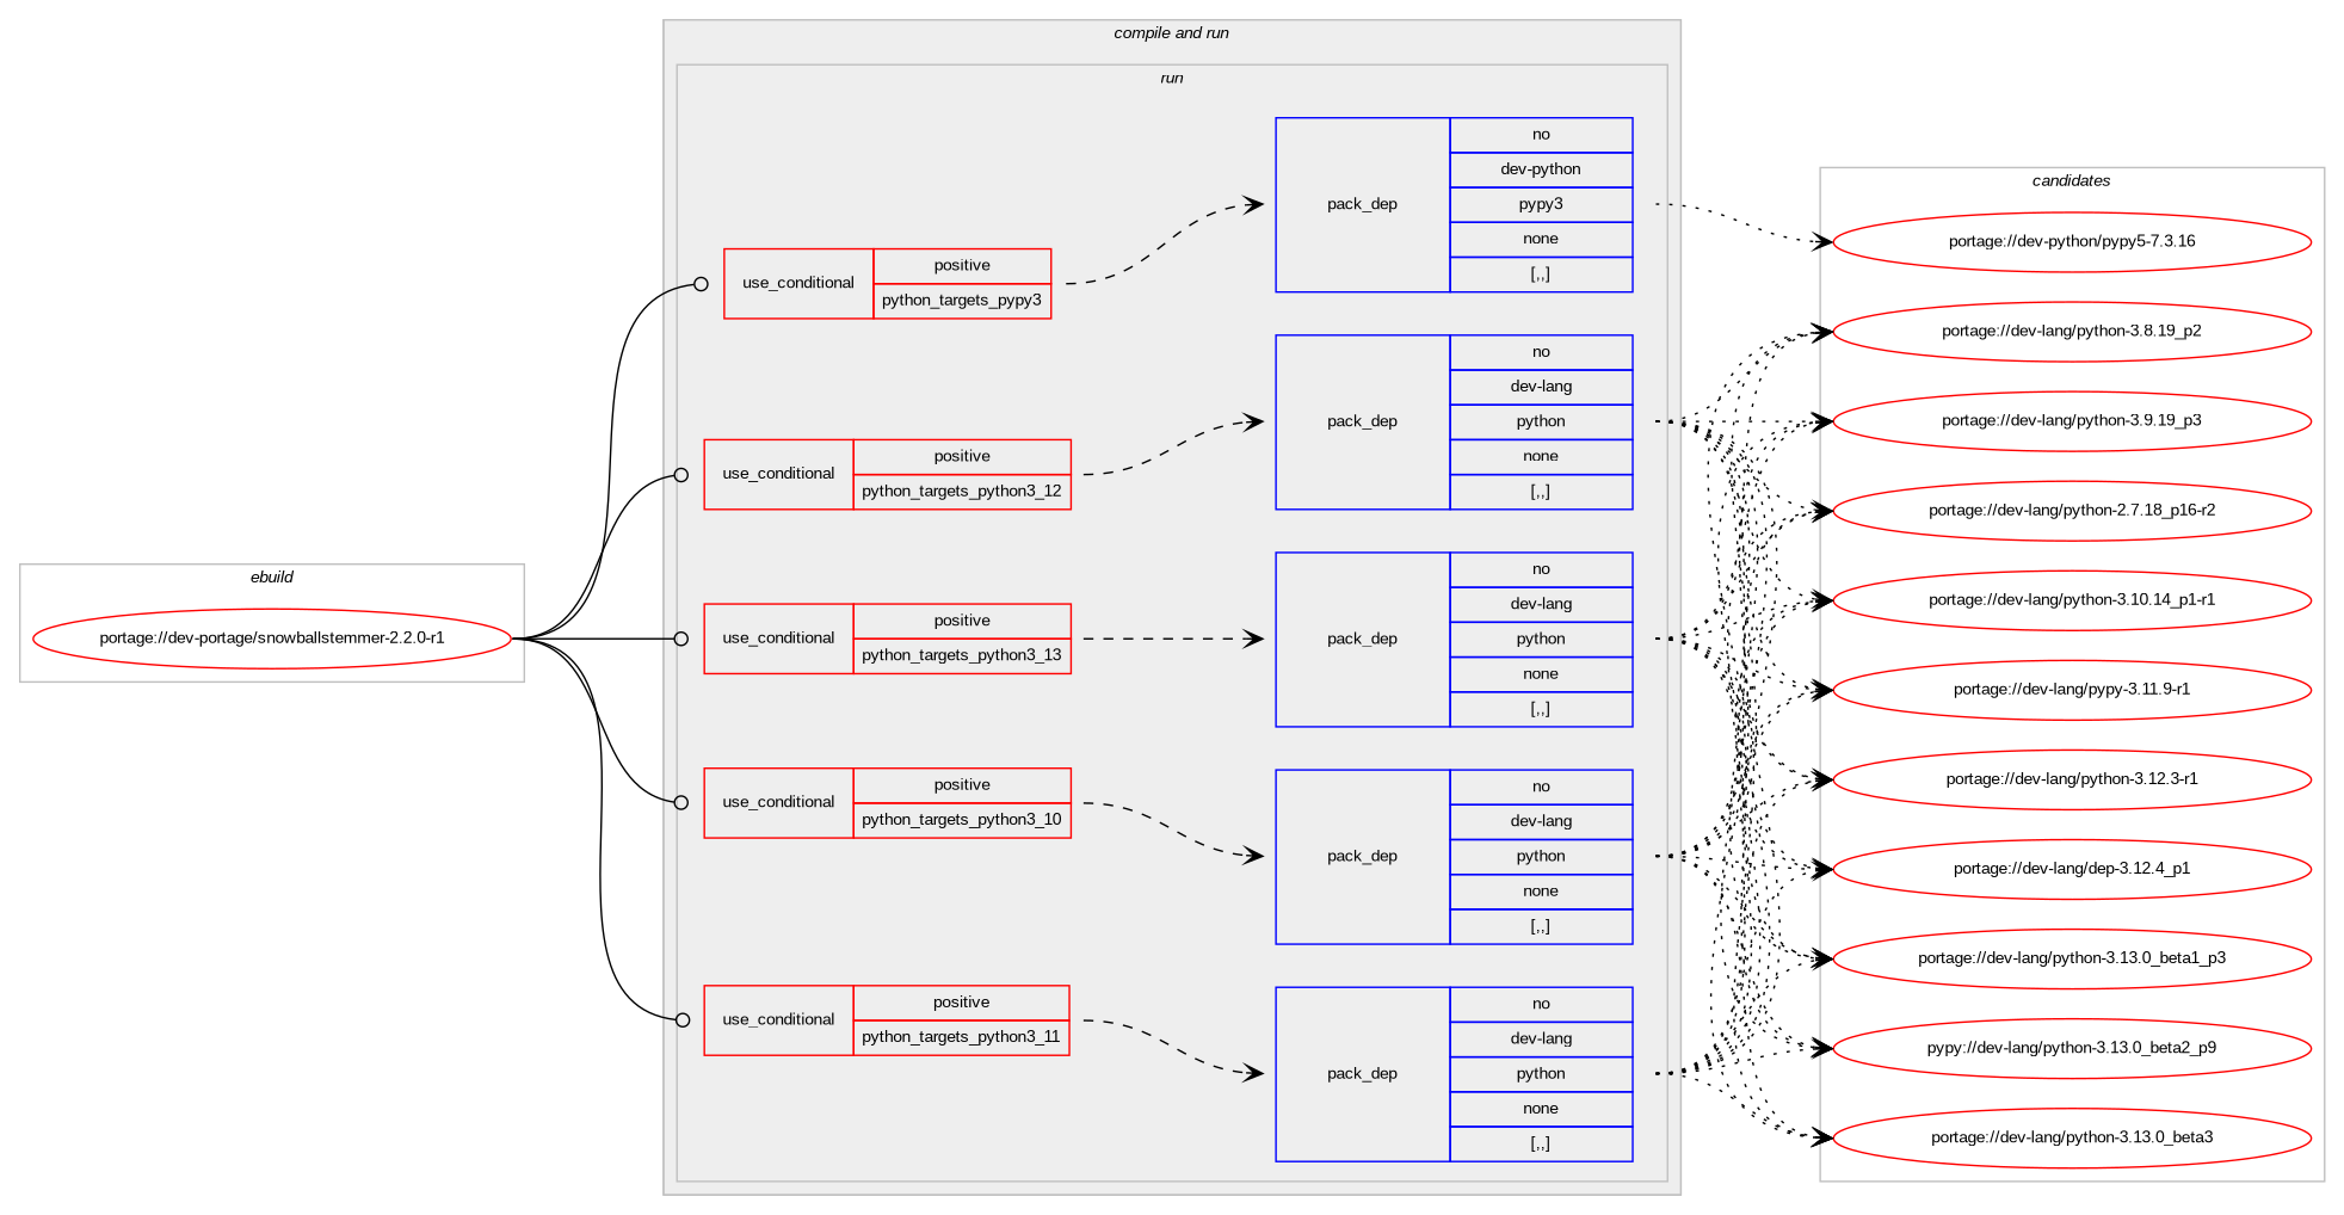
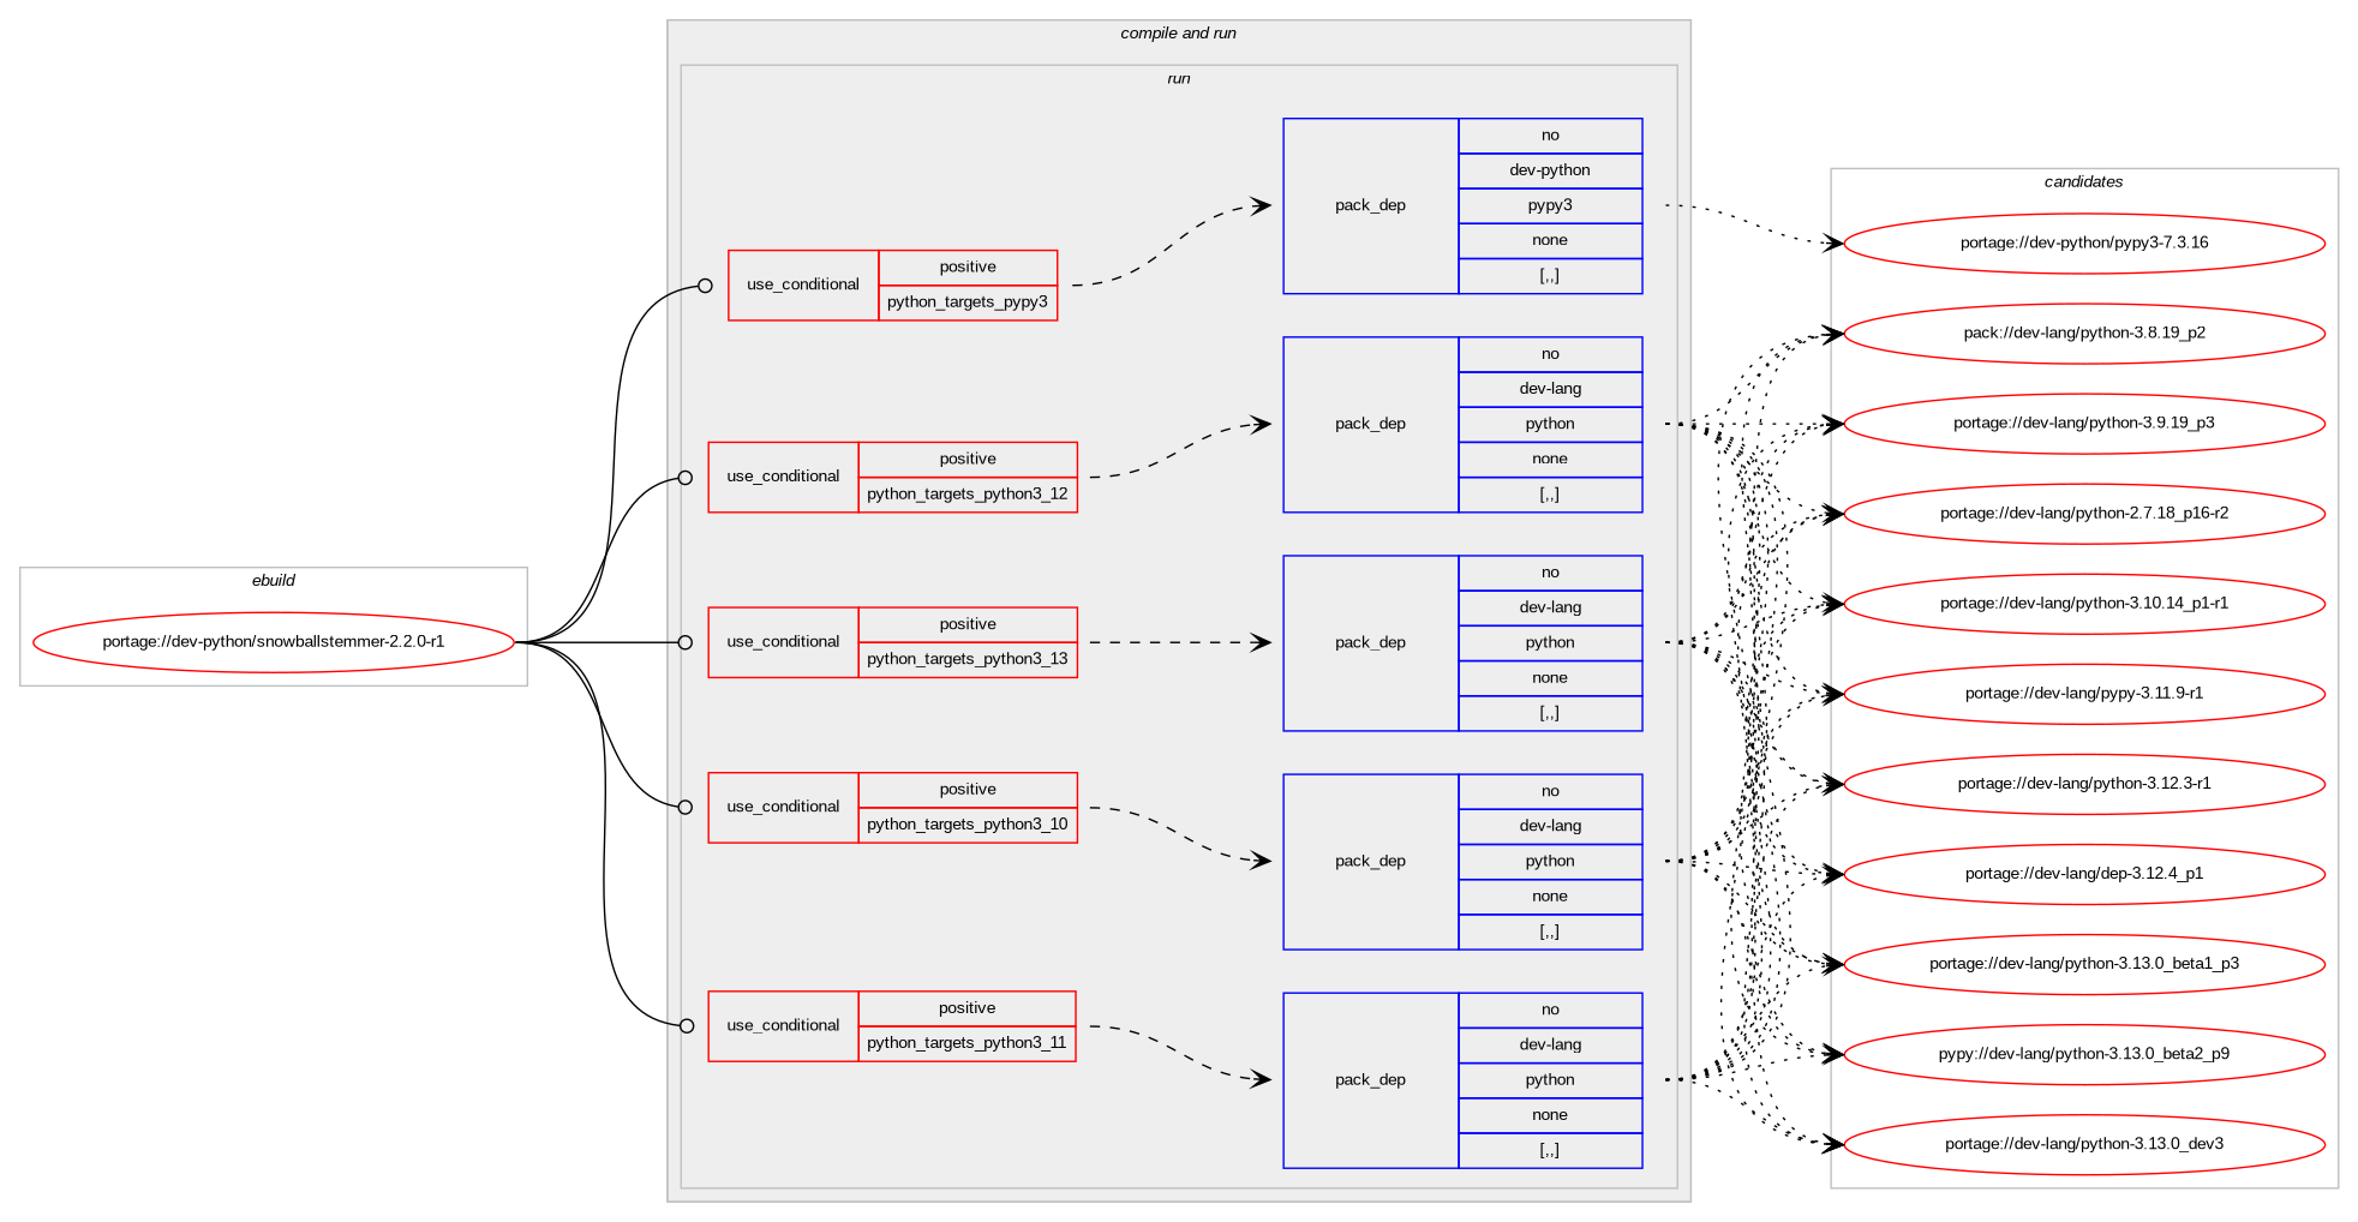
  digraph {
    compound=true
    concentrate=true
    fontname="Liberation Sans"
    fontsize=10
    newrank=true
    rankdir=LR
    ranksep=1.5
    node [color=red fontname="Liberation Sans" fontsize=10]
    edge [arrowhead=vee fontname="Liberation Sans" headport=w style=dotted tailport=e weight=100]
-   n1 [label="portage://dev-portage/snowballstemmer-2.2.0-r1" width=4]
+   n1 [label="portage://dev-python/snowballstemmer-2.2.0-r1" width=4]
    n2 [color=blue label=<<TABLE BORDER="0" CELLBORDER="1" CELLSPACING="0" CELLPADDING="4" WIDTH="220"><TR><TD ROWSPAN="6" CELLPADDING="30">pack_dep</TD></TR><TR><TD WIDTH="110">no</TD></TR><TR><TD>dev-python</TD></TR><TR><TD>pypy3</TD></TR><TR><TD>none</TD></TR><TR><TD>[,,]</TD></TR></TABLE>> shape=none]
    n3 [label=<<TABLE BORDER="0" CELLBORDER="1" CELLSPACING="0" CELLPADDING="4"><TR><TD ROWSPAN="3" CELLPADDING="10">use_conditional</TD></TR><TR><TD>positive</TD></TR><TR><TD>python_targets_pypy3</TD></TR></TABLE>> shape=none]
    n4 [color=blue label=<<TABLE BORDER="0" CELLBORDER="1" CELLSPACING="0" CELLPADDING="4" WIDTH="220"><TR><TD ROWSPAN="6" CELLPADDING="30">pack_dep</TD></TR><TR><TD WIDTH="110">no</TD></TR><TR><TD>dev-lang</TD></TR><TR><TD>python</TD></TR><TR><TD>none</TD></TR><TR><TD>[,,]</TD></TR></TABLE>> shape=none]
    n5 [label=<<TABLE BORDER="0" CELLBORDER="1" CELLSPACING="0" CELLPADDING="4"><TR><TD ROWSPAN="3" CELLPADDING="10">use_conditional</TD></TR><TR><TD>positive</TD></TR><TR><TD>python_targets_python3_10</TD></TR></TABLE>> shape=none]
    n6 [color=blue label=<<TABLE BORDER="0" CELLBORDER="1" CELLSPACING="0" CELLPADDING="4" WIDTH="220"><TR><TD ROWSPAN="6" CELLPADDING="30">pack_dep</TD></TR><TR><TD WIDTH="110">no</TD></TR><TR><TD>dev-lang</TD></TR><TR><TD>python</TD></TR><TR><TD>none</TD></TR><TR><TD>[,,]</TD></TR></TABLE>> shape=none]
    n7 [label=<<TABLE BORDER="0" CELLBORDER="1" CELLSPACING="0" CELLPADDING="4"><TR><TD ROWSPAN="3" CELLPADDING="10">use_conditional</TD></TR><TR><TD>positive</TD></TR><TR><TD>python_targets_python3_11</TD></TR></TABLE>> shape=none]
    n8 [color=blue label=<<TABLE BORDER="0" CELLBORDER="1" CELLSPACING="0" CELLPADDING="4" WIDTH="220"><TR><TD ROWSPAN="6" CELLPADDING="30">pack_dep</TD></TR><TR><TD WIDTH="110">no</TD></TR><TR><TD>dev-lang</TD></TR><TR><TD>python</TD></TR><TR><TD>none</TD></TR><TR><TD>[,,]</TD></TR></TABLE>> shape=none]
    n9 [label=<<TABLE BORDER="0" CELLBORDER="1" CELLSPACING="0" CELLPADDING="4"><TR><TD ROWSPAN="3" CELLPADDING="10">use_conditional</TD></TR><TR><TD>positive</TD></TR><TR><TD>python_targets_python3_12</TD></TR></TABLE>> shape=none]
    n10 [color=blue label=<<TABLE BORDER="0" CELLBORDER="1" CELLSPACING="0" CELLPADDING="4" WIDTH="220"><TR><TD ROWSPAN="6" CELLPADDING="30">pack_dep</TD></TR><TR><TD WIDTH="110">no</TD></TR><TR><TD>dev-lang</TD></TR><TR><TD>python</TD></TR><TR><TD>none</TD></TR><TR><TD>[,,]</TD></TR></TABLE>> shape=none]
    n11 [label=<<TABLE BORDER="0" CELLBORDER="1" CELLSPACING="0" CELLPADDING="4"><TR><TD ROWSPAN="3" CELLPADDING="10">use_conditional</TD></TR><TR><TD>positive</TD></TR><TR><TD>python_targets_python3_13</TD></TR></TABLE>> shape=none]
-   n12 [label="portage://dev-python/pypy5-7.3.16" width=4]
+   n12 [label="portage://dev-python/pypy3-7.3.16" width=4]
    n13 [label="portage://dev-lang/python-2.7.18_p16-r2" width=4]
    n14 [label="portage://dev-lang/python-3.10.14_p1-r1" width=4]
    n15 [label="portage://dev-lang/pypy-3.11.9-r1" width=4]
    n16 [label="portage://dev-lang/python-3.12.3-r1" width=4]
    n17 [label="portage://dev-lang/dep-3.12.4_p1" width=4]
    n18 [label="portage://dev-lang/python-3.13.0_beta1_p3" width=4]
    n19 [label="pypy://dev-lang/python-3.13.0_beta2_p9" width=4]
-   n20 [label="portage://dev-lang/python-3.13.0_beta3" width=4]
-   n21 [label="portage://dev-lang/python-3.8.19_p2" width=4]
+   n20 [label="portage://dev-lang/python-3.13.0_dev3" width=4]
+   n21 [label="pack://dev-lang/python-3.8.19_p2" width=4]
    n22 [label="portage://dev-lang/python-3.9.19_p3" width=4]
    subgraph cluster_1 {
      color=gray
      label=<<i>ebuild</i>>
      rank=same
      n1
    }
    subgraph cluster_2 {
      color=gray
      label=<<i>dependencies</i>>
      subgraph cluster_3 {
        color=gray
        fillcolor="#eeeeee"
        label=<<i>compile</i>>
        style=filled
      }
      subgraph cluster_4 {
        color=gray
        fillcolor="#eeeeee"
        label=<<i>compile and run</i>>
        style=filled
      }
      subgraph cluster_5 {
        color=gray
        fillcolor="#eeeeee"
        label=<<i>run</i>>
        style=filled
        subgraph sub_6 {
          color=gray
          fillcolor="#eeeeee"
          label=<<i>run</i>>
          style=filled
          n3
          subgraph sub_7 {
            color=gray
            fillcolor="#eeeeee"
            label=<<i>run</i>>
            style=filled
            n2
          }
        }
        subgraph sub_8 {
          color=gray
          fillcolor="#eeeeee"
          label=<<i>run</i>>
          style=filled
          n5
          subgraph sub_9 {
            color=gray
            fillcolor="#eeeeee"
            label=<<i>run</i>>
            style=filled
            n4
          }
        }
        subgraph sub_10 {
          color=gray
          fillcolor="#eeeeee"
          label=<<i>run</i>>
          style=filled
          n7
          subgraph sub_11 {
            color=gray
            fillcolor="#eeeeee"
            label=<<i>run</i>>
            style=filled
            n6
          }
        }
        subgraph sub_12 {
          color=gray
          fillcolor="#eeeeee"
          label=<<i>run</i>>
          style=filled
          n9
          subgraph sub_13 {
            color=gray
            fillcolor="#eeeeee"
            label=<<i>run</i>>
            style=filled
            n8
          }
        }
        subgraph sub_14 {
          color=gray
          fillcolor="#eeeeee"
          label=<<i>run</i>>
          style=filled
          n11
          subgraph sub_15 {
            color=gray
            fillcolor="#eeeeee"
            label=<<i>run</i>>
            style=filled
            n10
          }
        }
      }
    }
    subgraph cluster_16 {
      color=gray
      label=<<i>candidates</i>>
      rank=same
      subgraph sub_17 {
        color=black
        label=<<i>candidates</i>>
        nodesep=1
        rank=same
        n12
      }
      subgraph sub_18 {
        color=black
        label=<<i>candidates</i>>
        nodesep=1
        rank=same
        n13
        n14
        n15
        n16
        n17
        n18
        n19
        n20
        n21
        n22
      }
      subgraph sub_19 {
        color=black
        label=<<i>candidates</i>>
        nodesep=1
        rank=same
        n13
        n14
        n15
        n16
        n17
        n18
        n19
        n20
        n21
        n22
      }
      subgraph sub_20 {
        color=black
        label=<<i>candidates</i>>
        nodesep=1
        rank=same
        n13
        n14
        n15
        n16
        n17
        n18
        n19
        n20
        n21
        n22
      }
      subgraph sub_21 {
        color=black
        label=<<i>candidates</i>>
        nodesep=1
        rank=same
        n13
        n14
        n15
        n16
        n17
        n18
        n19
        n20
        n21
        n22
      }
    }
    n1 -> n3 [arrowhead=odot style=solid weight=20]
    n1 -> n5 [arrowhead=odot style=solid weight=20]
    n1 -> n7 [arrowhead=odot style=solid weight=20]
    n1 -> n9 [arrowhead=odot style=solid weight=20]
    n1 -> n11 [arrowhead=odot style=solid weight=20]
    n2 -> n12
    n3 -> n2 [style=dashed weight=20]
    n4 -> n13
    n4 -> n14
    n4 -> n15
    n4 -> n16
    n4 -> n17
    n4 -> n18
    n4 -> n19
    n4 -> n20
    n4 -> n21
    n4 -> n22
    n5 -> n4 [style=dashed weight=20]
    n6 -> n13
    n6 -> n14
    n6 -> n15
    n6 -> n16
    n6 -> n17
    n6 -> n18
    n6 -> n19
    n6 -> n20
    n6 -> n21
    n6 -> n22
    n7 -> n6 [style=dashed weight=20]
    n8 -> n13
    n8 -> n14
    n8 -> n15
    n8 -> n16
    n8 -> n17
    n8 -> n18
    n8 -> n19
    n8 -> n20
    n8 -> n21
    n8 -> n22
    n9 -> n8 [style=dashed weight=20]
    n10 -> n13
    n10 -> n14
    n10 -> n15
    n10 -> n16
    n10 -> n17
    n10 -> n18
    n10 -> n19
    n10 -> n20
    n10 -> n21
    n10 -> n22
    n11 -> n10 [style=dashed weight=20]
  }
